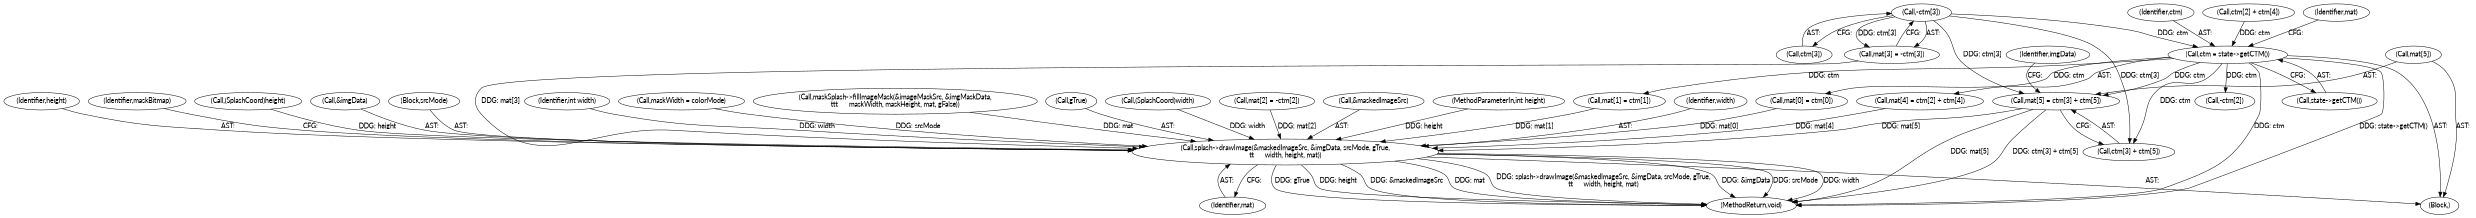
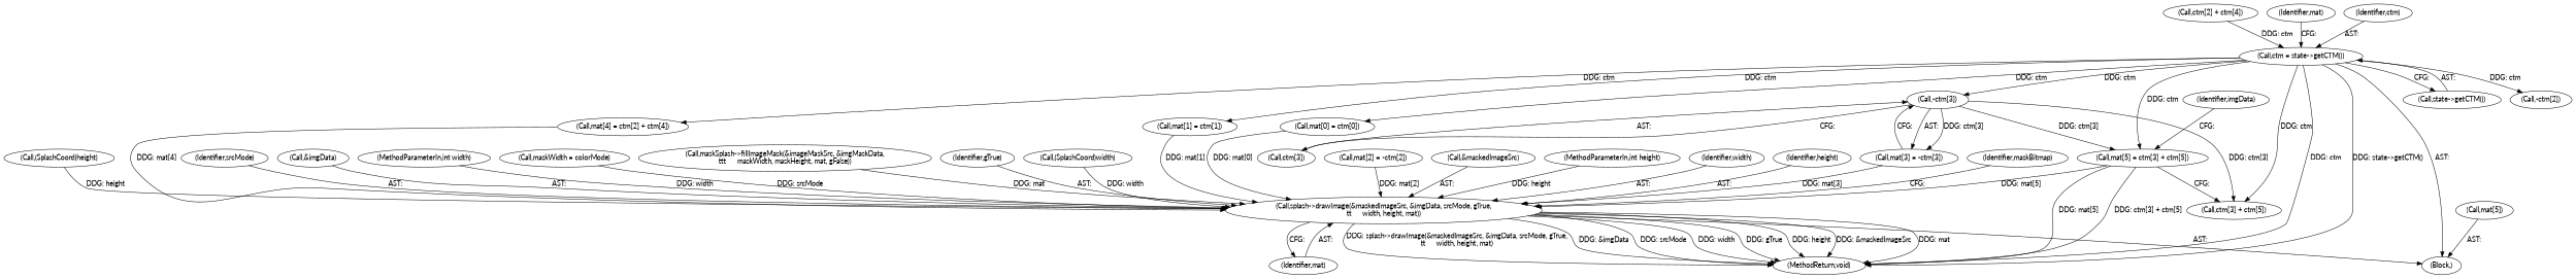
  digraph {
    fontname=Lato
    node [fontname=Lato]
    edge [fontname=Lato]
    n1 [label="(Call,mat[5] = ctm[3] + ctm[5])"]
    n2 [label="(Call,splash->drawImage(&maskedImageSrc, &imgData, srcMode, gTrue,\n\t\t      width, height, mat))"]
    n3 [label="(Call,ctm[3] + ctm[5])"]
    n4 [label="(MethodReturn,void)"]
    n5 [label="(Block,)"]
    n6 [label="(Identifier,mat)"]
    n7 [label="(Call,-ctm[3])"]
    n8 [label="(Call,ctm[3])"]
    n9 [label="(Call,mat[3] = -ctm[3])"]
    n10 [label="(Call,ctm = state->getCTM())"]
    n11 [label="(Call,state->getCTM())"]
    n12 [label="(Call,mat[0] = ctm[0])"]
    n13 [label="(Call,mat[4] = ctm[2] + ctm[4])"]
    n14 [label="(Call,-ctm[2])"]
    n15 [label="(Call,mat[1] = ctm[1])"]
    n16 [label="(Call,ctm[2] + ctm[4])"]
    n17 [label="(Identifier,imgData)"]
    n18 [label="(Call,mat[2] = -ctm[2])"]
    n19 [label="(Call,&maskedImageSrc)"]
    n20 [label="(MethodParameterIn,int height)"]
    n21 [label="(Identifier,width)"]
    n22 [label="(Identifier,height)"]
    n23 [label="(Identifier,mat)"]
    n24 [label="(Identifier,maskBitmap)"]
    n25 [label="(Identifier,ctm)"]
    n26 [label="(Call,(SplashCoord)height)"]
-   n27 [label="(Block,srcMode)"]
+   n27 [label="(Identifier,srcMode)"]
    n28 [label="(Call,&imgData)"]
-   n29 [label="(Identifier,int width)"]
+   n29 [label="(MethodParameterIn,int width)"]
    n30 [label="(Call,mat[5])"]
    n31 [label="(Call,maskWidth = colorMode)"]
    n32 [label="(Call,maskSplash->fillImageMask(&imageMaskSrc, &imgMaskData,\n\t\t\t      maskWidth, maskHeight, mat, gFalse))"]
-   n33 [label="(Call,gTrue)"]
+   n33 [label="(Identifier,gTrue)"]
    n34 [label="(Call,(SplashCoord)width)"]
    n1 -> n2 [label="DDG: mat[5]"]
    n1 -> n3 [label="CFG: "]
    n1 -> n4 [label="DDG: mat[5]"]
    n1 -> n4 [label="DDG: ctm[3] + ctm[5]"]
    n2 -> n4 [label="DDG: &maskedImageSrc"]
    n2 -> n4 [label="DDG: mat"]
    n2 -> n4 [label="DDG: splash->drawImage(&maskedImageSrc, &imgData, srcMode, gTrue,\n\t\t      width, height, mat)"]
    n2 -> n4 [label="DDG: &imgData"]
    n2 -> n4 [label="DDG: srcMode"]
    n2 -> n4 [label="DDG: width"]
    n2 -> n4 [label="DDG: gTrue"]
    n2 -> n4 [label="DDG: height"]
    n2 -> n5 [label="AST: "]
    n2 -> n6 [label="CFG: "]
-   n3 -> n1 [label="AST: "]
    n6 -> n2 [label="AST: "]
    n7 -> n1 [label="DDG: ctm[3]"]
    n7 -> n3 [label="DDG: ctm[3]"]
    n7 -> n8 [label="CFG: "]
    n7 -> n9 [label="AST: "]
    n7 -> n9 [label="DDG: ctm[3]"]
    n8 -> n7 [label="AST: "]
    n9 -> n2 [label="DDG: mat[3]"]
    n9 -> n7 [label="CFG: "]
    n10 -> n1 [label="DDG: ctm"]
    n10 -> n3 [label="DDG: ctm"]
    n10 -> n4 [label="DDG: ctm"]
    n10 -> n4 [label="DDG: state->getCTM()"]
    n10 -> n5 [label="AST: "]
-   n7 -> n10 [label="DDG: ctm"]
+   n10 -> n7 [label="DDG: ctm"]
    n10 -> n11 [label="CFG: "]
    n10 -> n12 [label="DDG: ctm"]
-   n10 -> n13 [label="AST: "]
+   n10 -> n13 [label="DDG: ctm"]
    n10 -> n14 [label="DDG: ctm"]
    n10 -> n15 [label="DDG: ctm"]
    n11 -> n10 [label="AST: "]
    n12 -> n2 [label="DDG: mat[0]"]
    n13 -> n2 [label="DDG: mat[4]"]
    n15 -> n2 [label="DDG: mat[1]"]
    n16 -> n10 [label="DDG: ctm"]
    n17 -> n1 [label="CFG: "]
    n18 -> n2 [label="DDG: mat[2]"]
    n19 -> n2 [label="AST: "]
    n20 -> n2 [label="DDG: height"]
    n21 -> n2 [label="AST: "]
    n22 -> n2 [label="AST: "]
    n23 -> n10 [label="CFG: "]
    n24 -> n2 [label="CFG: "]
    n25 -> n10 [label="AST: "]
    n26 -> n2 [label="DDG: height"]
    n27 -> n2 [label="AST: "]
    n28 -> n2 [label="AST: "]
    n29 -> n2 [label="DDG: width"]
-   n30 -> n1 [label="AST: "]
    n30 -> n5 [label="AST: "]
    n31 -> n2 [label="DDG: srcMode"]
    n32 -> n2 [label="DDG: mat"]
    n33 -> n2 [label="AST: "]
    n34 -> n2 [label="DDG: width"]
  }
